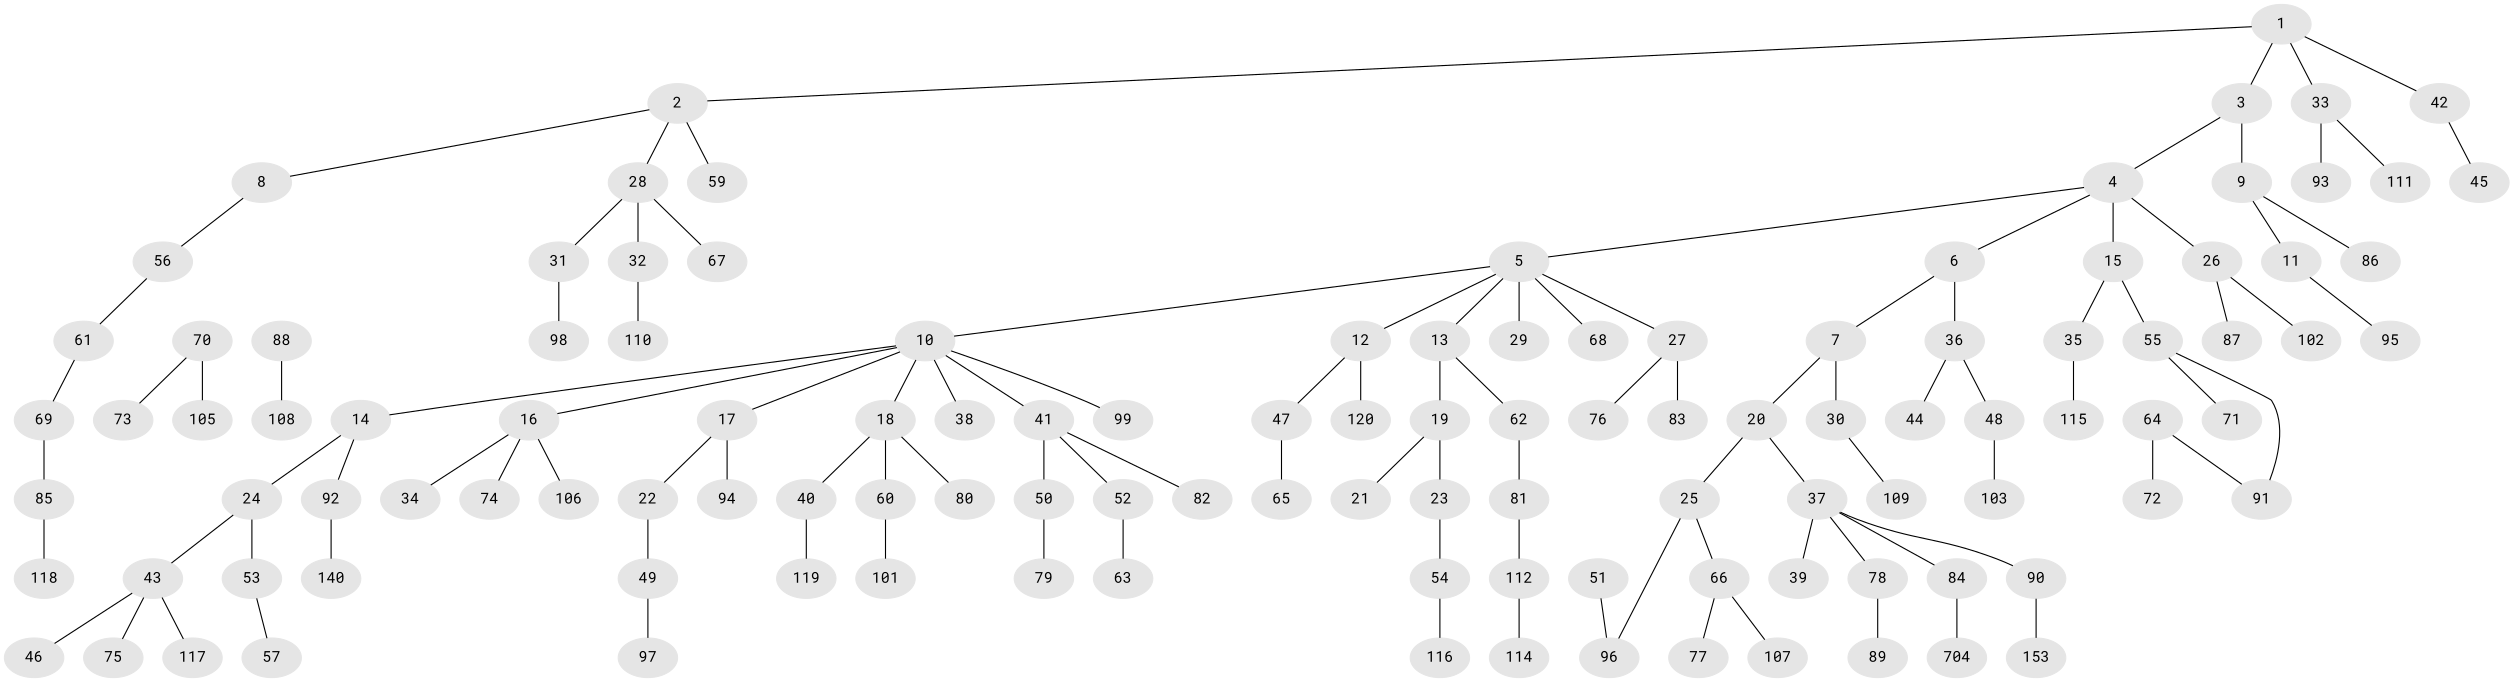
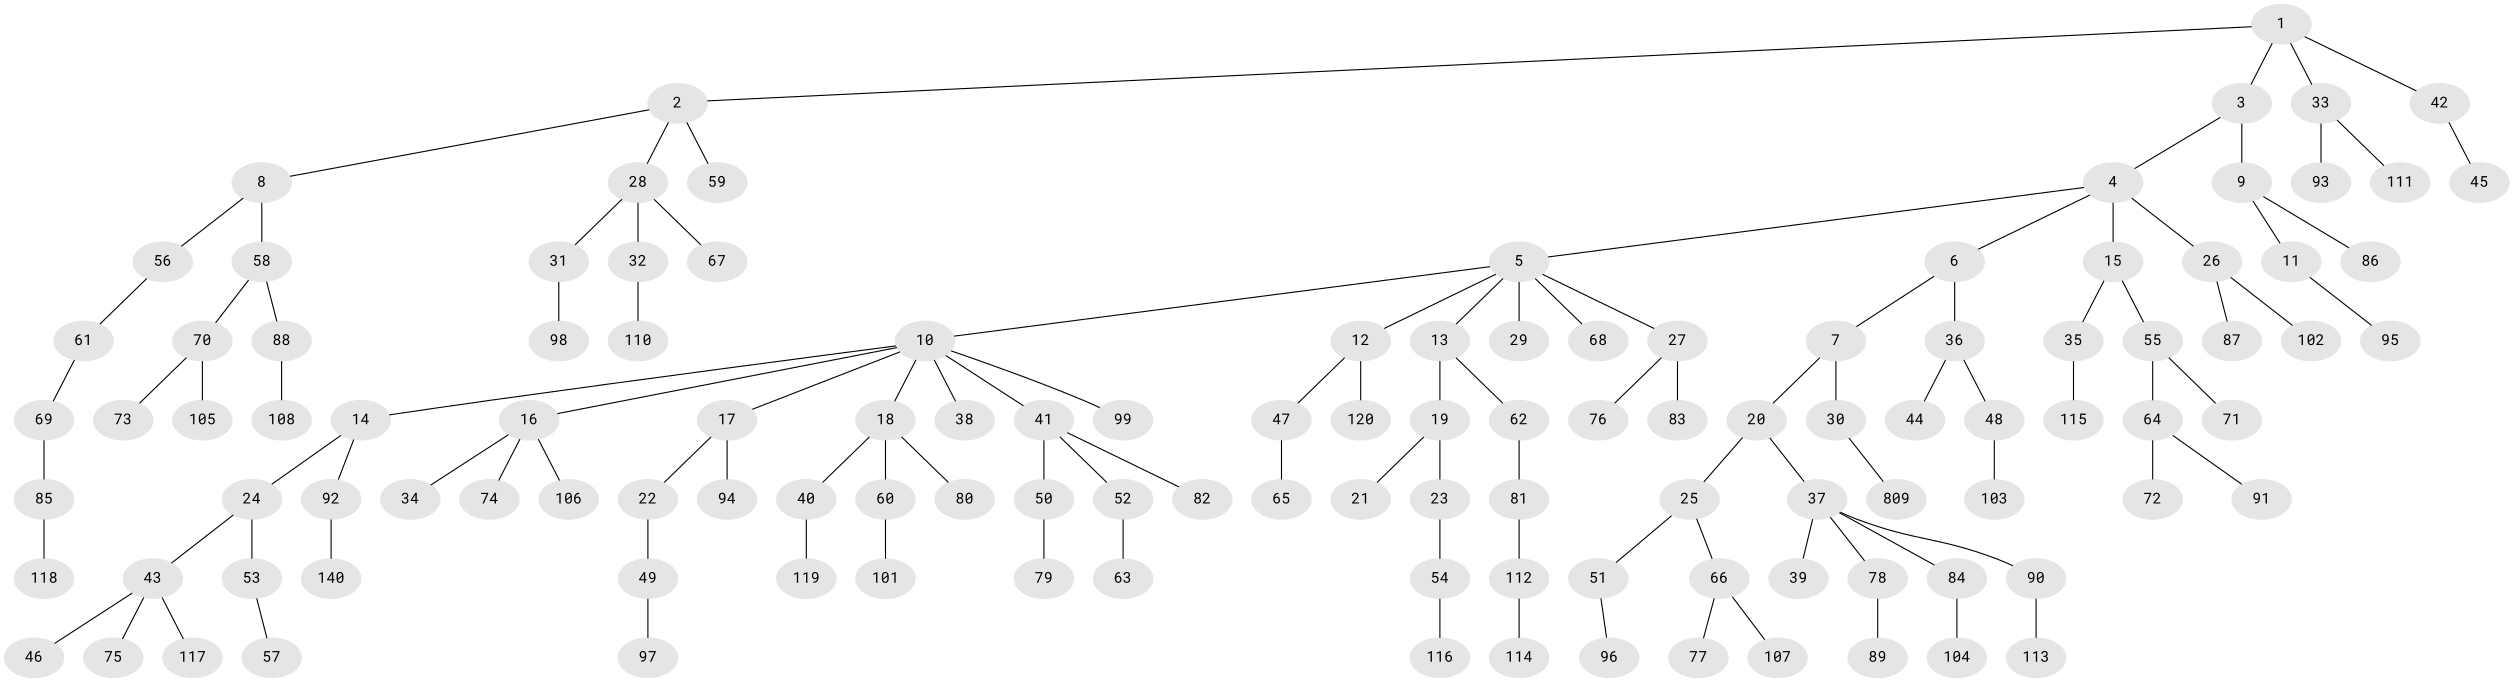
  graph {
    fontname="Roboto Mono"
    node [color=gray90 fontname="Roboto Mono" style=filled]
    edge [fontname="Roboto Mono"]
    1
    2
    3
    33
    42
    8
    28
    59
    4
    9
    93
    111
    45
    56
+   58
    31
    32
    67
    5
    6
    15
    26
    11
    86
    10
    12
    13
    29
    68
    27
    7
    36
    35
    55
    87
    102
    14
    16
    17
    18
    38
    41
    99
    47
    120
    19
    62
    20
    30
    44
    48
    25
    37
-   109
+   109 [label=809]
    61
    70
    88
    95
    24
    92
    34
    74
    106
    22
    94
    40
    60
    80
    50
    52
    82
    65
    21
    23
    76
    83
    81
    43
    53
    n80 [label=140]
    115
    64
    71
    49
    119
    101
    54
    51
    66
    39
    78
    84
    90
    97
    116
    46
    75
    117
    57
    96
    77
    107
    98
    110
    103
    89
-   104 [label=704]
-   113 [label=153]
+   104
+   113
    79
    63
    72
    91
    69
    73
    105
    108
    85
    112
    118
    114
    1 -- 2
    1 -- 3
    1 -- 33
    1 -- 42
    2 -- 8
    2 -- 28
    2 -- 59
    3 -- 4
    3 -- 9
    33 -- 93
    33 -- 111
    42 -- 45
    8 -- 56
+   8 -- 58
    28 -- 31
    28 -- 32
    28 -- 67
    4 -- 5
    4 -- 6
    4 -- 15
    4 -- 26
    9 -- 11
    9 -- 86
    56 -- 61
+   58 -- 70
+   58 -- 88
    31 -- 98
    32 -- 110
    5 -- 10
    5 -- 12
    5 -- 13
    5 -- 29
    5 -- 68
    5 -- 27
    6 -- 7
    6 -- 36
    15 -- 35
    15 -- 55
    26 -- 87
    26 -- 102
    11 -- 95
    10 -- 14
    10 -- 16
    10 -- 17
    10 -- 18
    10 -- 38
    10 -- 41
    10 -- 99
    12 -- 47
    12 -- 120
    13 -- 19
    13 -- 62
    27 -- 76
    27 -- 83
    7 -- 20
    7 -- 30
    36 -- 44
    36 -- 48
    35 -- 115
-   55 -- 91
+   55 -- 64
    55 -- 71
    14 -- 24
    14 -- 92
    16 -- 34
    16 -- 74
    16 -- 106
    17 -- 22
    17 -- 94
    18 -- 40
    18 -- 60
    18 -- 80
    41 -- 50
    41 -- 52
    41 -- 82
    47 -- 65
    19 -- 21
    19 -- 23
    62 -- 81
    20 -- 25
    20 -- 37
    30 -- 109
    48 -- 103
-   25 -- 96
+   25 -- 51
    25 -- 66
    37 -- 39
    37 -- 78
    37 -- 84
    37 -- 90
    61 -- 69
    70 -- 73
    70 -- 105
    88 -- 108
    24 -- 43
    24 -- 53
    92 -- n80
    22 -- 49
    40 -- 119
    60 -- 101
    50 -- 79
    52 -- 63
    23 -- 54
    81 -- 112
    43 -- 46
    43 -- 75
    43 -- 117
    53 -- 57
    64 -- 72
    64 -- 91
    49 -- 97
    54 -- 116
    51 -- 96
    66 -- 77
    66 -- 107
    78 -- 89
    84 -- 104
    90 -- 113
    69 -- 85
    85 -- 118
    112 -- 114
  }
